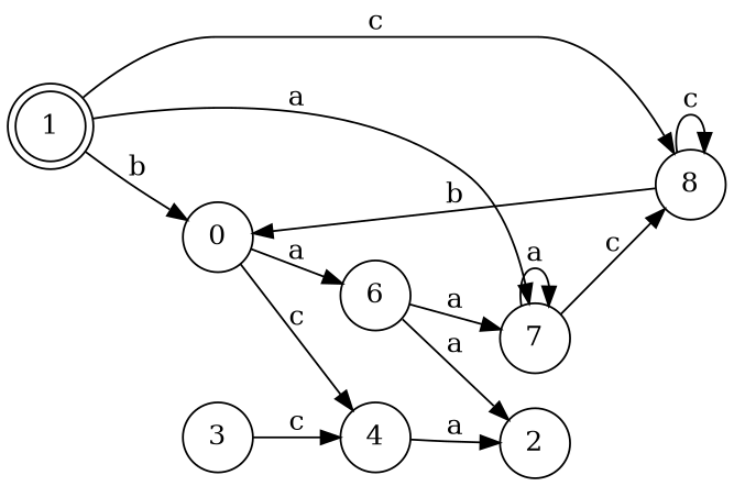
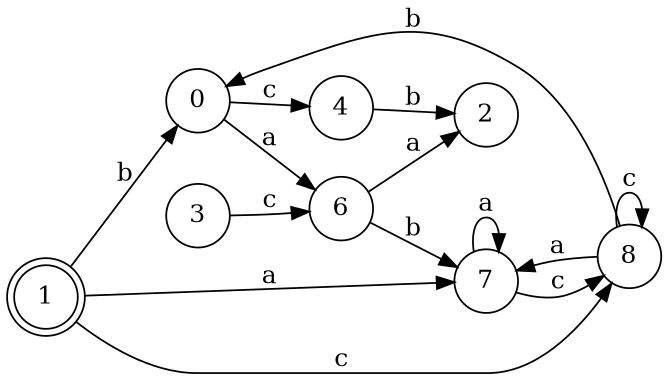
  digraph {
    rankdir=LR
    node [shape=circle]
    0
    6
    4
    1 [shape=doublecircle]
    n5 [label=8]
    7
    2
    3
    0 -> 6 [label=a]
    0 -> 4 [label=c]
-   6 -> 7 [label=a]
+   6 -> 7 [label=b]
    6 -> 2 [label=a]
-   4 -> 2 [label=a]
+   4 -> 2 [label=b]
    1 -> 0 [label=b]
    1 -> n5 [label=c]
    1 -> 7 [label=a]
    n5 -> 0 [label=b]
    n5 -> n5 [label=c]
+   n5 -> 7 [label=a]
    7 -> n5 [label=c]
    7 -> 7 [label=a]
-   3 -> 4 [label=c]
+   3 -> 6 [label=c]
  }
